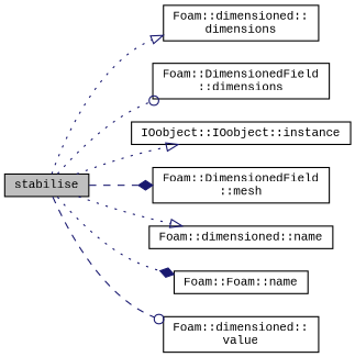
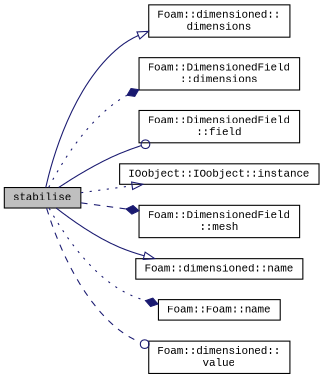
  digraph {
    fontname="Liberation Mono"
    rankdir=LR
    node [color=black fontname="Liberation Mono" fontsize=10 shape=record]
    edge [arrowhead=onormal color=midnightblue fontname="Liberation Mono" fontsize=10 labelfontname=FreeSans labelfontsize=10 style=solid]
    n1 [fillcolor=grey75 fontcolor=black height=0.2 label=stabilise style=filled width=0.4]
    n2 [height=0.2 label="Foam::dimensioned::\ldimensions" width=0.4]
    n3 [height=0.2 label="Foam::DimensionedField\l::dimensions" width=0.4]
+   n4 [height=0.2 label="Foam::DimensionedField\l::field" width=0.4]
    n5 [height=0.2 label="IOobject::IOobject::instance" width=0.4]
    n6 [height=0.2 label="Foam::DimensionedField\l::mesh" width=0.4]
    n7 [height=0.2 label="Foam::dimensioned::name" width=0.4]
    n8 [height=0.2 label="Foam::Foam::name" width=0.4]
    n9 [height=0.2 label="Foam::dimensioned::\lvalue" width=0.4]
-   n1 -> n2 [style=dotted]
-   n1 -> n3 [arrowhead=odot style=dotted]
+   n1 -> n2
+   n1 -> n3 [arrowhead=diamond style=dotted]
+   n1 -> n4 [arrowhead=odot]
    n1 -> n5 [style=dotted]
    n1 -> n6 [arrowhead=diamond style=dashed]
-   n1 -> n7 [style=dotted]
+   n1 -> n7
    n1 -> n8 [arrowhead=diamond style=dotted]
    n1 -> n9 [arrowhead=odot style=dashed]
  }
